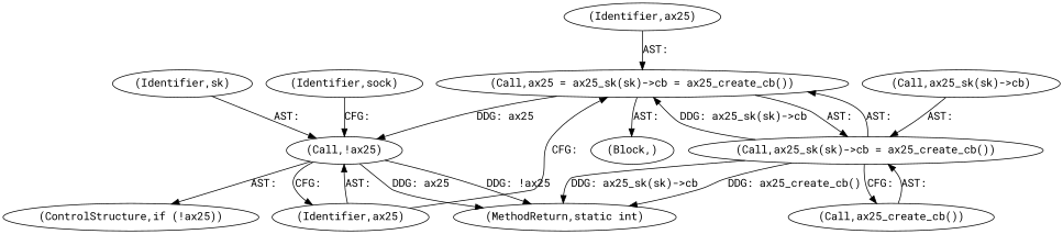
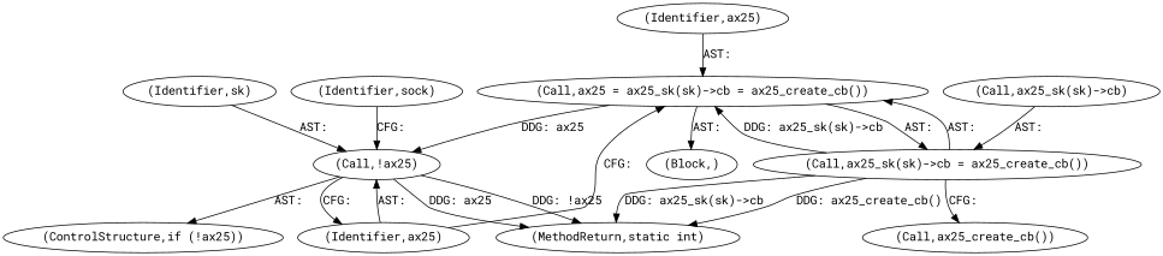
  digraph {
    fontname="Roboto Mono"
    node [fontname="Roboto Mono"]
    edge [fontname="Roboto Mono"]
    n1 [label="(Call,ax25 = ax25_sk(sk)->cb = ax25_create_cb())"]
    n2 [label="(Call,ax25_sk(sk)->cb = ax25_create_cb())"]
    n3 [label="(Call,!ax25)"]
    n4 [label="(Block,)"]
    n5 [label="(MethodReturn,static int)"]
    n6 [label="(Call,ax25_create_cb())"]
    n7 [label="(ControlStructure,if (!ax25))"]
    n8 [label="(Identifier,ax25)"]
    n9 [label="(Identifier,sock)"]
    n10 [label="(Call,ax25_sk(sk)->cb)"]
    n11 [label="(Identifier,sk)"]
    n12 [label="(Identifier,ax25)"]
    n1 -> n2 [label="AST: "]
    n1 -> n3 [label="DDG: ax25"]
    n1 -> n4 [label="AST: "]
    n2 -> n1 [label="AST: "]
    n2 -> n1 [label="DDG: ax25_sk(sk)->cb"]
    n2 -> n5 [label="DDG: ax25_sk(sk)->cb"]
    n2 -> n5 [label="DDG: ax25_create_cb()"]
    n2 -> n6 [label="CFG: "]
    n3 -> n5 [label="DDG: !ax25"]
    n3 -> n5 [label="DDG: ax25"]
    n3 -> n7 [label="AST: "]
    n3 -> n8 [label="CFG: "]
-   n6 -> n2 [label="AST: "]
    n8 -> n1 [label="CFG: "]
    n8 -> n3 [label="AST: "]
    n9 -> n3 [label="CFG: "]
    n10 -> n2 [label="AST: "]
    n11 -> n3 [label="AST: "]
    n12 -> n1 [label="AST: "]
  }
